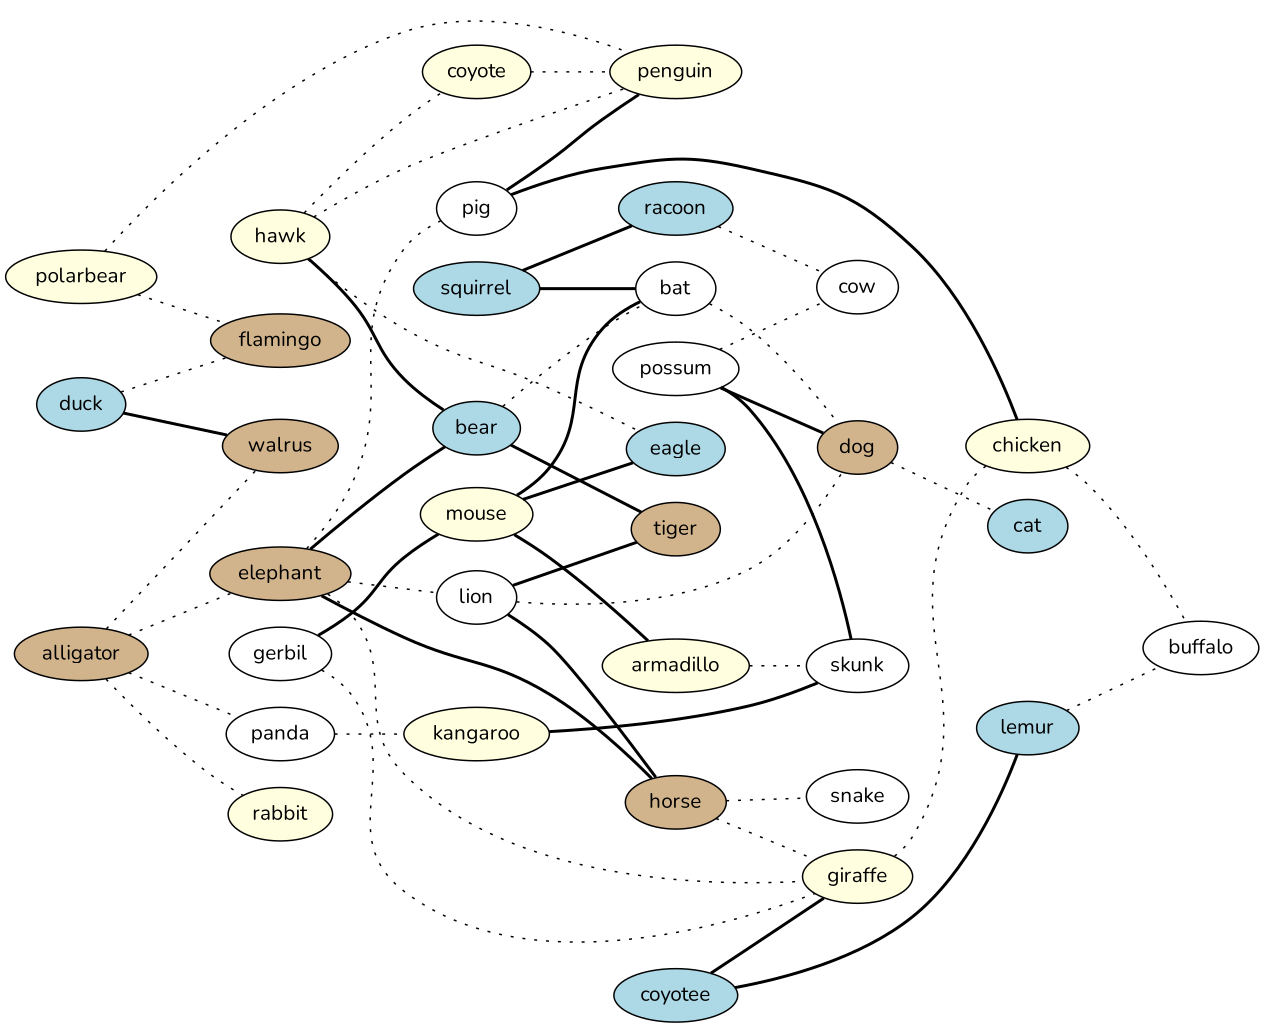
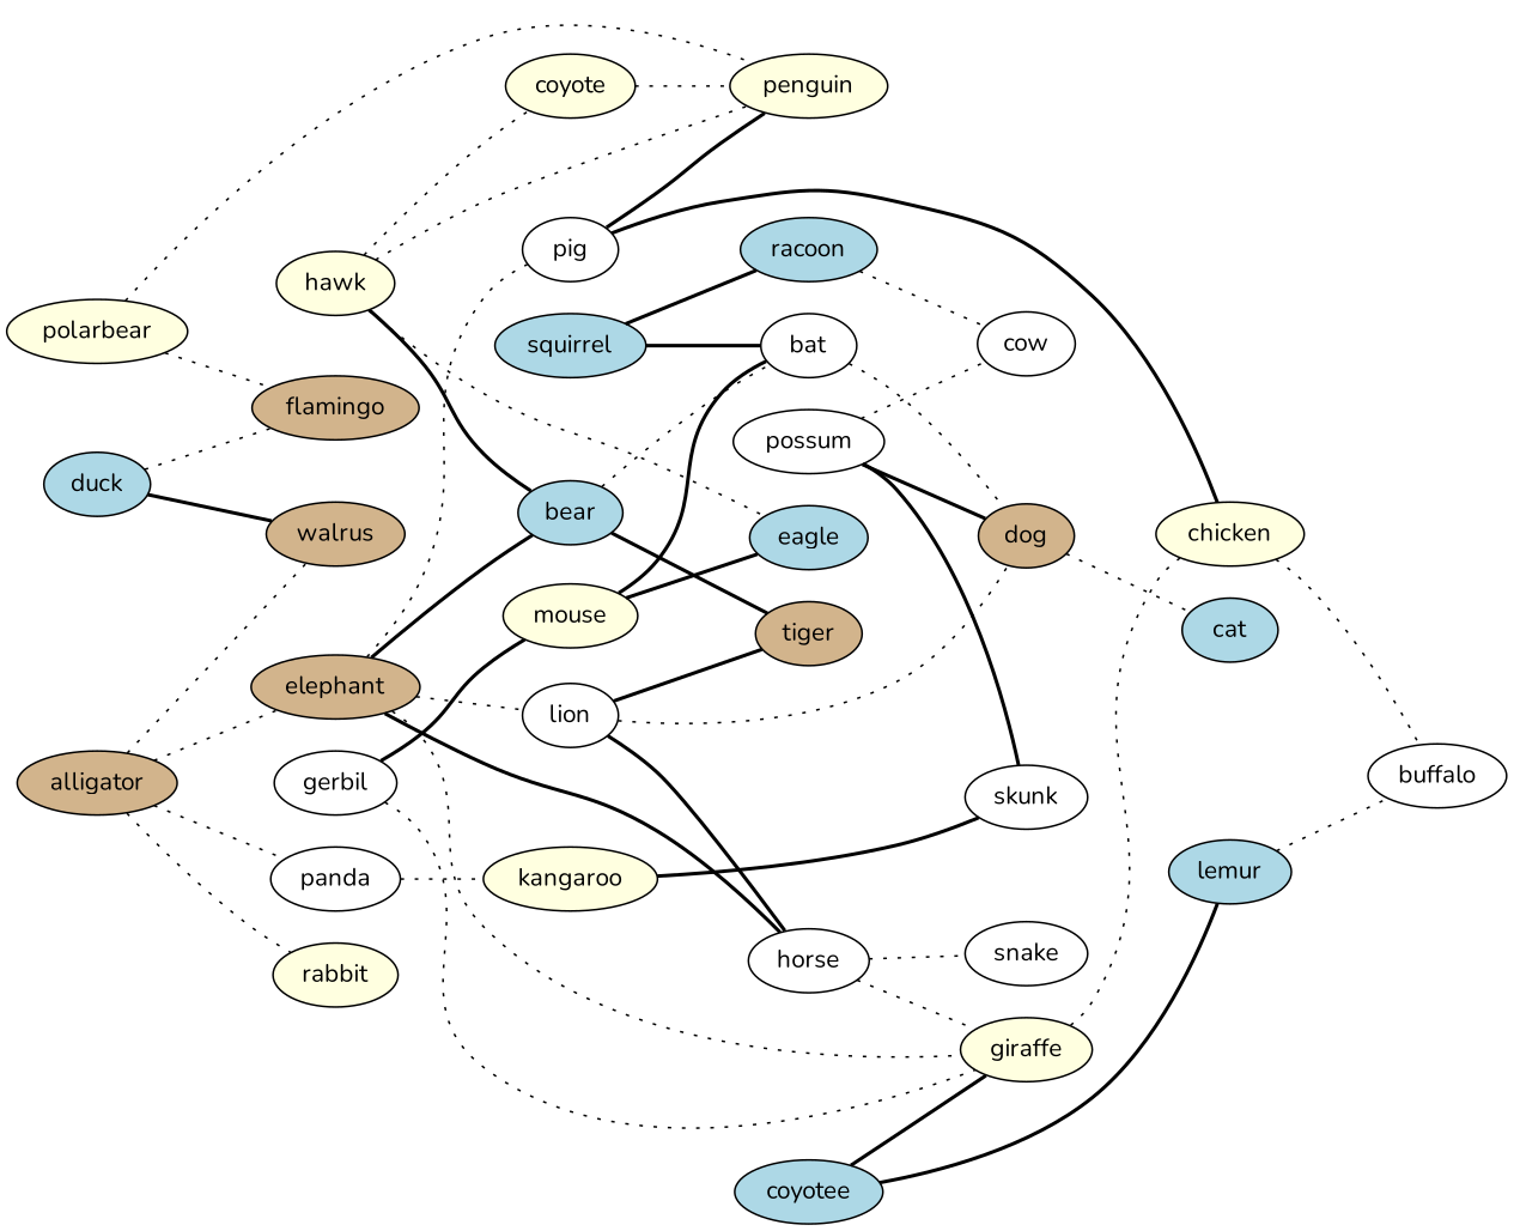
  strict graph {
    fontname=Nunito
    rankdir=LR
    node [fillcolor=white fontname=Nunito style=filled]
    edge [fontname=Nunito style=dotted weight=1]
    polarbear [fillcolor=lightyellow]
    penguin [fillcolor=lightyellow]
    flamingo [fillcolor=tan]
    duck [fillcolor=lightblue]
    walrus [fillcolor=tan]
    hawk [fillcolor=lightyellow]
    eagle [fillcolor=lightblue]
    bear [fillcolor=lightblue]
    coyote [fillcolor=lightyellow]
    tiger [fillcolor=tan]
    bat
    mouse [fillcolor=lightyellow]
    gerbil
    giraffe [fillcolor=lightyellow]
-   armadillo [fillcolor=lightyellow]
    chicken [fillcolor=lightyellow]
    skunk
    dog [fillcolor=tan]
    buffalo
    alligator [fillcolor=tan]
    panda
    elephant [fillcolor=tan]
    rabbit [fillcolor=lightyellow]
    kangaroo [fillcolor=lightyellow]
    lion
-   horse [fillcolor=tan]
+   horse
    pig
    snake
    cat [fillcolor=lightblue]
    coyotee [fillcolor=lightblue]
    lemur [fillcolor=lightblue]
    squirrel [fillcolor=lightblue]
    racoon [fillcolor=lightblue]
    cow
    possum
    polarbear -- penguin
    polarbear -- flamingo
    duck -- flamingo
    duck -- walrus [style=bold]
    hawk -- penguin
    hawk -- eagle
    hawk -- bear [style=bold]
    hawk -- coyote
    bear -- tiger [style=bold]
    bear -- bat
    coyote -- penguin
    bat -- dog
    mouse -- eagle [style=bold]
    mouse -- bat [style=bold]
-   mouse -- armadillo [style=bold]
    gerbil -- mouse [style=bold]
    gerbil -- giraffe
    giraffe -- chicken
-   armadillo -- skunk
    chicken -- buffalo
    dog -- cat
    alligator -- walrus
    alligator -- panda
    alligator -- elephant
    alligator -- rabbit
    panda -- kangaroo
    elephant -- bear [style=bold]
    elephant -- giraffe
    elephant -- lion
    elephant -- horse [style=bold]
    elephant -- pig
    kangaroo -- skunk [style=bold]
    lion -- tiger [style=bold]
    lion -- dog
    lion -- horse [style=bold]
    horse -- giraffe
    horse -- snake
    pig -- penguin [style=bold]
    pig -- chicken [style=bold]
    coyotee -- giraffe [style=bold]
    coyotee -- lemur [style=bold]
    lemur -- buffalo
    squirrel -- bat [style=bold]
    squirrel -- racoon [style=bold]
    racoon -- cow
    possum -- skunk [style=bold]
    possum -- dog [style=bold]
    possum -- cow
  }
